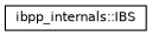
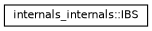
  digraph {
    rankdir=TB
-   n1 [color=black fillcolor=white fontname=Helvetica fontsize=10 height=0.2 label="ibpp_internals::IBS" shape=record style=filled width=0.4]
+   n1 [color=black fillcolor=white fontname=Helvetica fontsize=10 height=0.2 label="internals_internals::IBS" shape=record style=filled width=0.4]
  }
